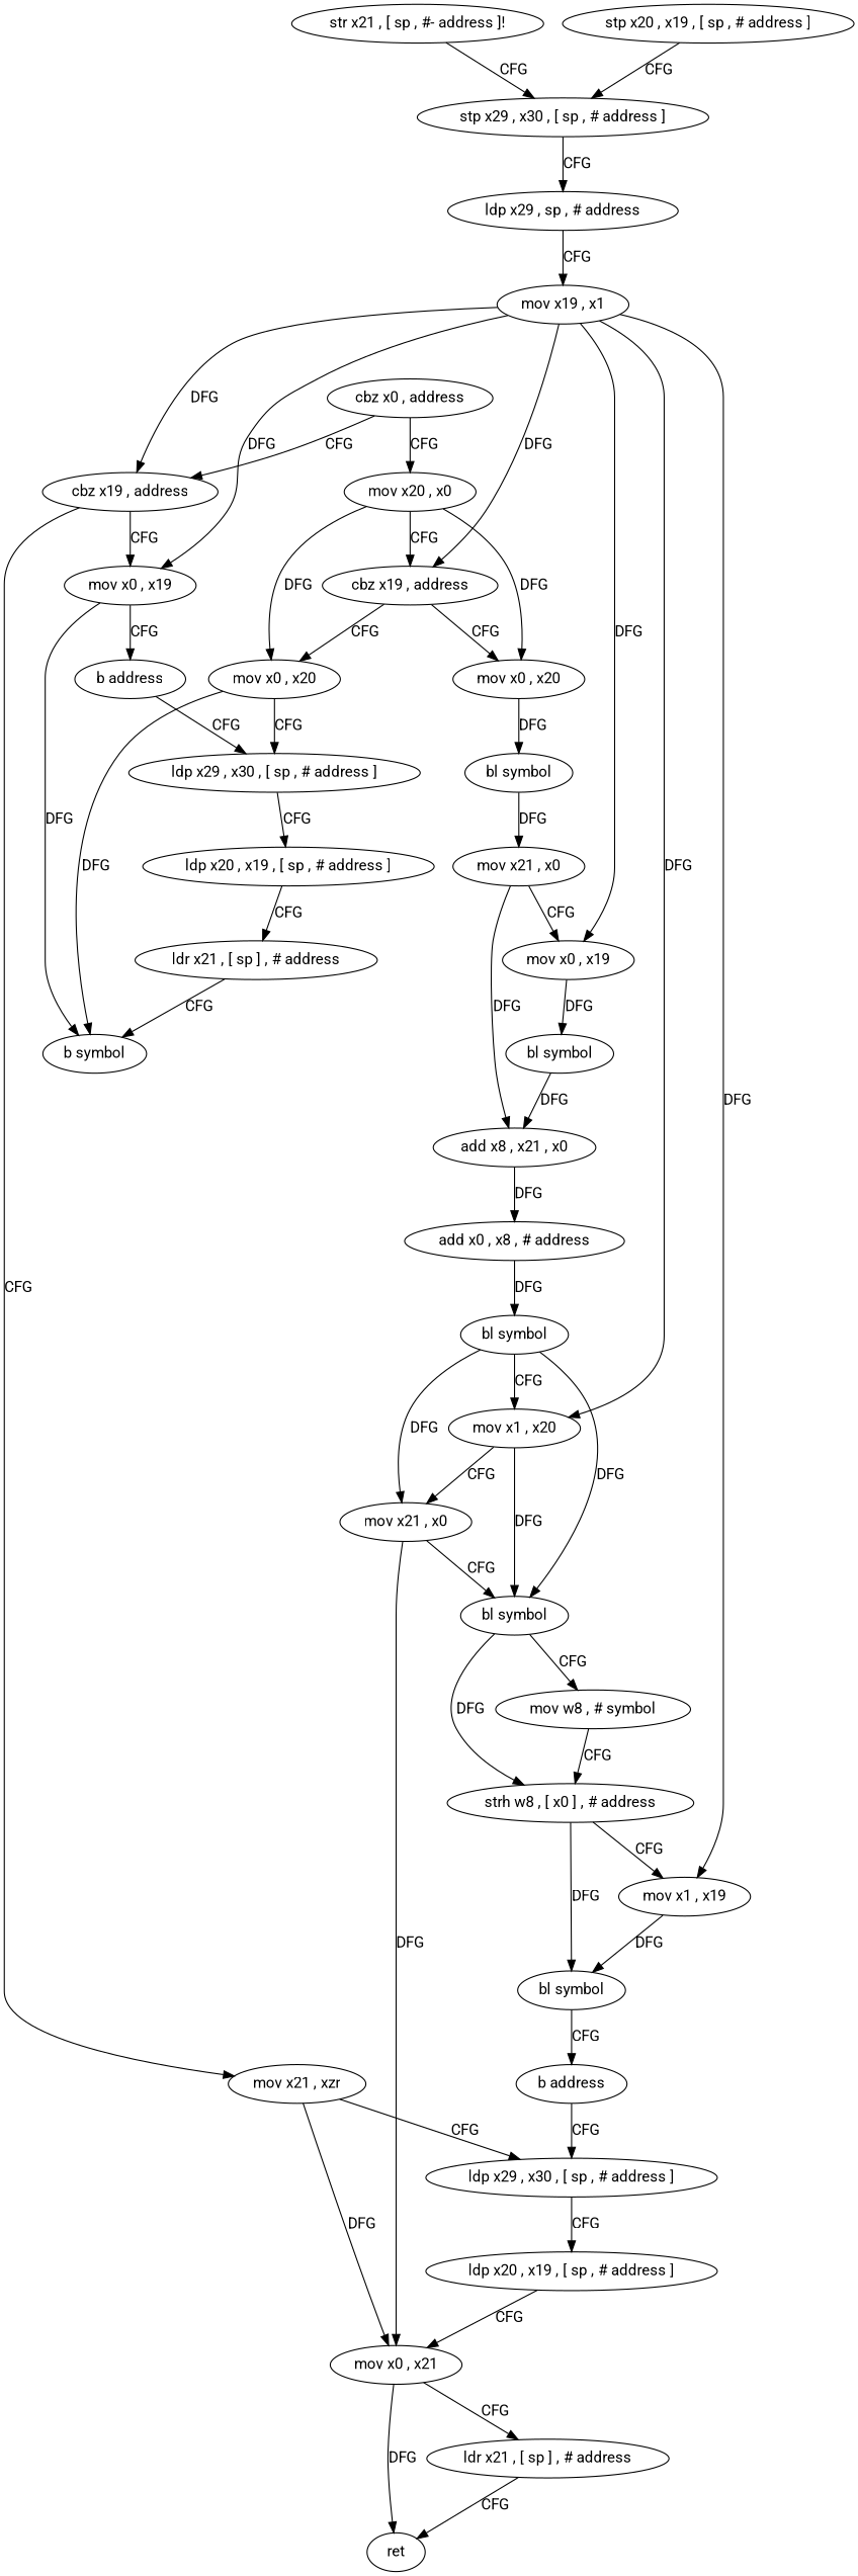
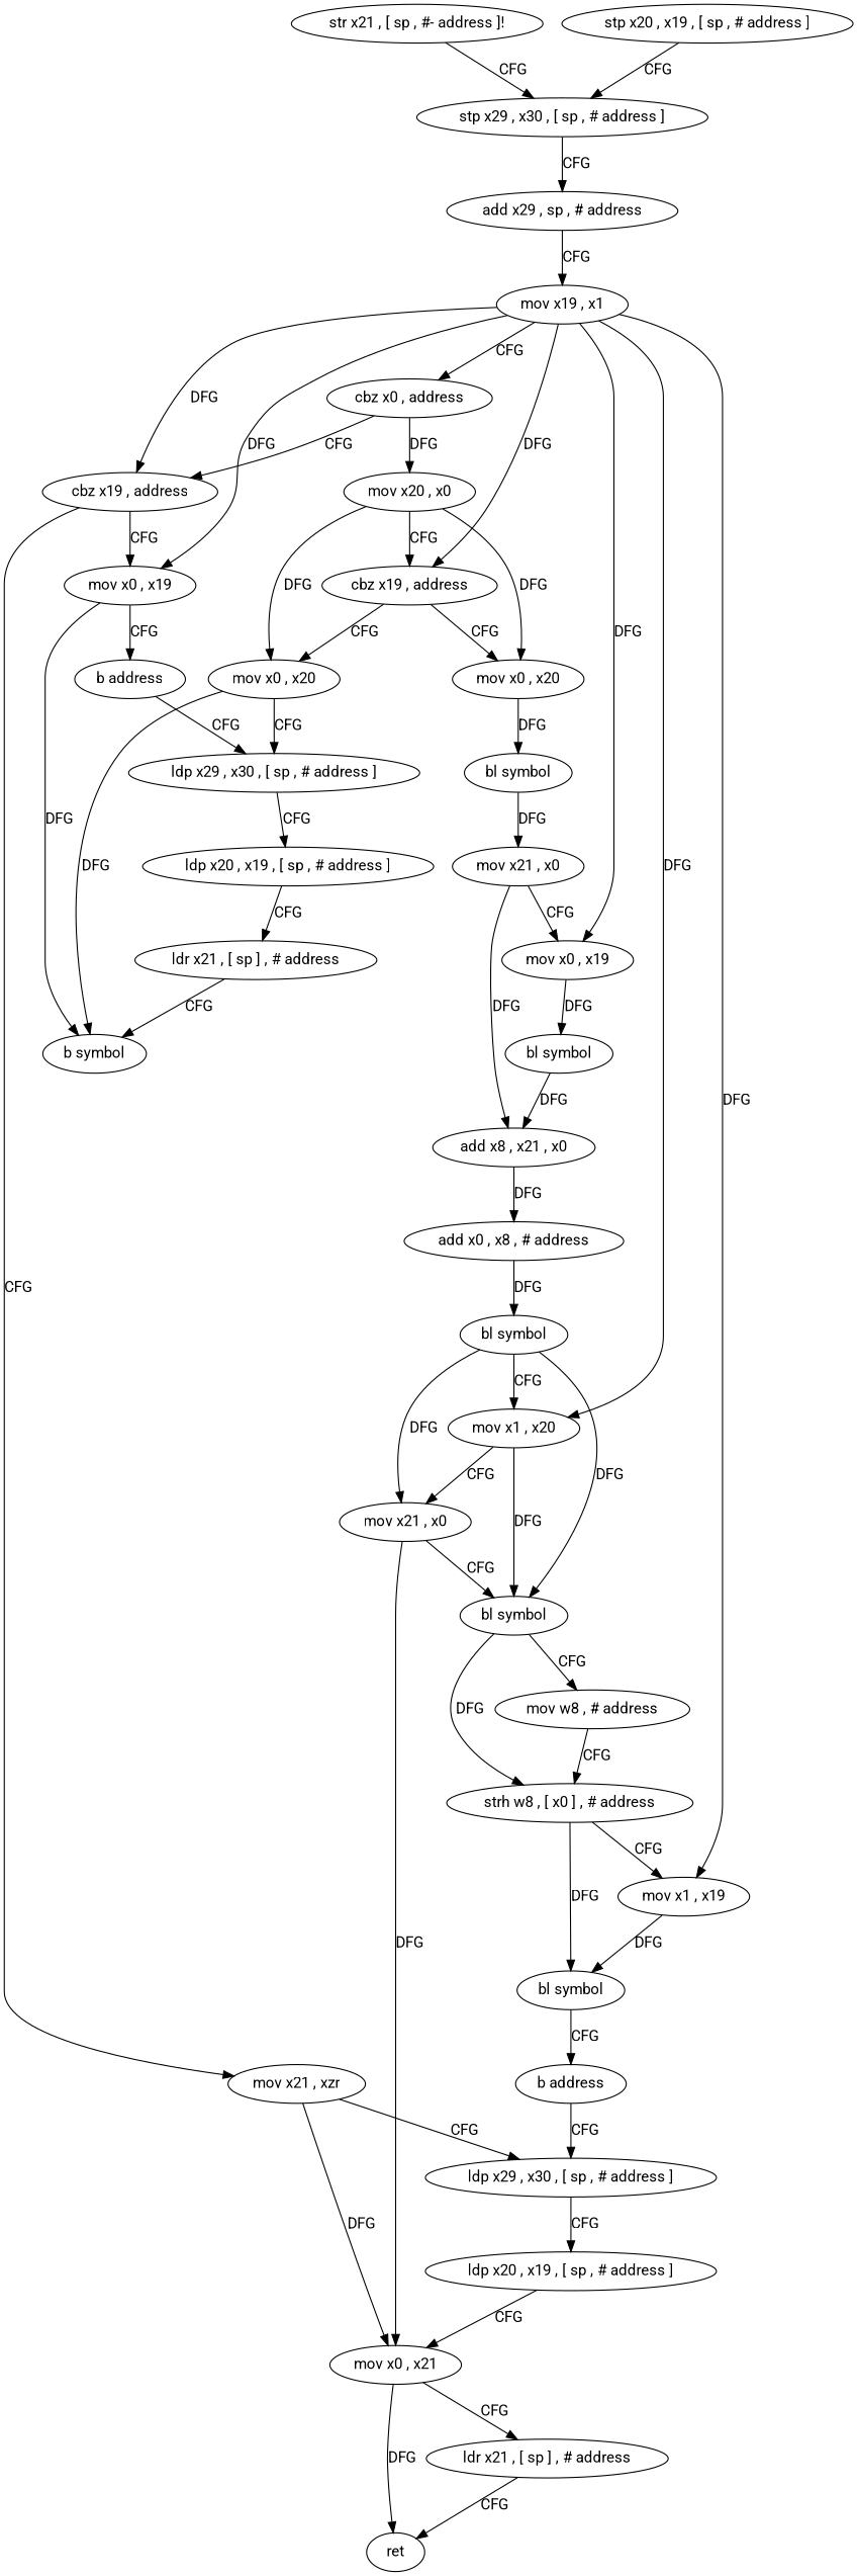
  digraph {
    fontname=Roboto
    node [fontname=Roboto]
    edge [fontname=Roboto]
    n1 [label="str x21 , [ sp , #- address ]!"]
    n2 [label="stp x29 , x30 , [ sp , # address ]"]
    n3 [label="stp x20 , x19 , [ sp , # address ]"]
-   n4 [label="ldp x29 , sp , # address"]
+   n4 [label="add x29 , sp , # address"]
    n5 [label="mov x19 , x1"]
    n6 [label="cbz x0 , address"]
    n7 [label="cbz x19 , address"]
    n8 [label="mov x0 , x19"]
    n9 [label="cbz x19 , address"]
    n10 [label="mov x0 , x19"]
    n11 [label="mov x1 , x19"]
    n12 [label="mov x1 , x20"]
    n13 [label="mov x20 , x0"]
    n14 [label="mov x21 , xzr"]
    n15 [label="b address"]
    n16 [label="b symbol"]
    n17 [label="mov x0 , x20"]
    n18 [label="mov x0 , x20"]
    n19 [label="bl symbol"]
    n20 [label="bl symbol"]
    n21 [label="ldp x29 , x30 , [ sp , # address ]"]
    n22 [label="mov x0 , x21"]
    n23 [label="ldp x29 , x30 , [ sp , # address ]"]
    n24 [label="bl symbol"]
    n25 [label="mov x21 , x0"]
    n26 [label="bl symbol"]
    n27 [label="ldp x20 , x19 , [ sp , # address ]"]
    n28 [label="ldr x21 , [ sp ] , # address"]
    n29 [label=ret]
    n30 [label="ldp x20 , x19 , [ sp , # address ]"]
    n31 [label="mov x21 , x0"]
    n32 [label="ldr x21 , [ sp ] , # address"]
    n33 [label="add x8 , x21 , x0"]
    n34 [label="add x0 , x8 , # address"]
    n35 [label="bl symbol"]
-   n36 [label="mov w8 , # symbol"]
+   n36 [label="mov w8 , # address"]
    n37 [label="strh w8 , [ x0 ] , # address"]
    n38 [label="b address"]
    n1 -> n2 [label=CFG]
    n2 -> n4 [label=CFG]
    n3 -> n2 [label=CFG]
    n4 -> n5 [label=CFG]
+   n5 -> n6 [label=CFG]
    n5 -> n7 [label=DFG]
    n5 -> n8 [label=DFG]
    n5 -> n9 [label=DFG]
    n5 -> n10 [label=DFG]
    n5 -> n11 [label=DFG]
    n5 -> n12 [label=DFG]
    n6 -> n7 [label=CFG]
-   n6 -> n13 [label=CFG]
+   n6 -> n13 [label=DFG]
    n7 -> n8 [label=CFG]
    n7 -> n14 [label=CFG]
    n8 -> n15 [label=CFG]
    n8 -> n16 [label=DFG]
    n9 -> n17 [label=CFG]
    n9 -> n18 [label=CFG]
    n10 -> n19 [label=DFG]
    n11 -> n20 [label=DFG]
    n12 -> n25 [label=CFG]
    n12 -> n26 [label=DFG]
    n13 -> n9 [label=CFG]
    n13 -> n17 [label=DFG]
    n13 -> n18 [label=DFG]
    n14 -> n21 [label=CFG]
    n14 -> n22 [label=DFG]
    n15 -> n23 [label=CFG]
    n17 -> n16 [label=DFG]
    n17 -> n23 [label=CFG]
    n18 -> n24 [label=DFG]
    n19 -> n33 [label=DFG]
    n20 -> n38 [label=CFG]
    n21 -> n27 [label=CFG]
    n22 -> n28 [label=CFG]
    n22 -> n29 [label=DFG]
    n23 -> n30 [label=CFG]
    n24 -> n31 [label=DFG]
    n25 -> n22 [label=DFG]
    n25 -> n26 [label=CFG]
    n26 -> n36 [label=CFG]
    n26 -> n37 [label=DFG]
    n27 -> n22 [label=CFG]
    n28 -> n29 [label=CFG]
    n30 -> n32 [label=CFG]
    n31 -> n10 [label=CFG]
    n31 -> n33 [label=DFG]
    n32 -> n16 [label=CFG]
    n33 -> n34 [label=DFG]
    n34 -> n35 [label=DFG]
    n35 -> n12 [label=CFG]
    n35 -> n25 [label=DFG]
    n35 -> n26 [label=DFG]
    n36 -> n37 [label=CFG]
    n37 -> n11 [label=CFG]
    n37 -> n20 [label=DFG]
    n38 -> n21 [label=CFG]
  }
